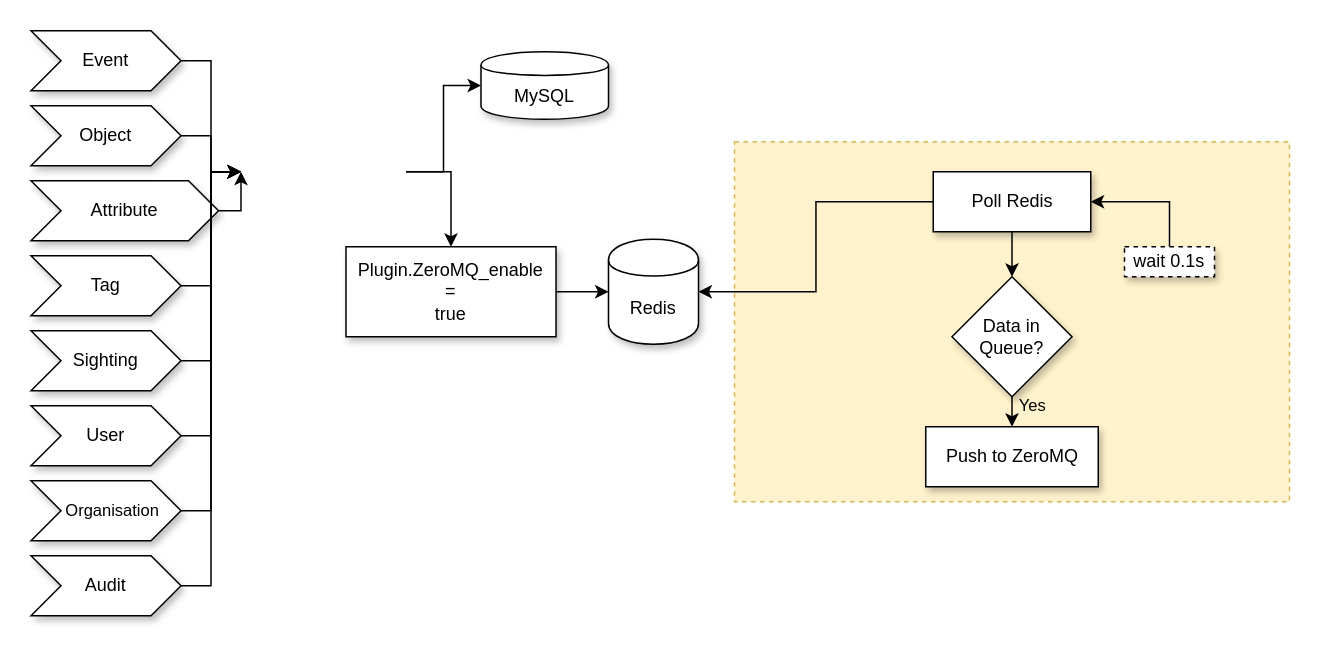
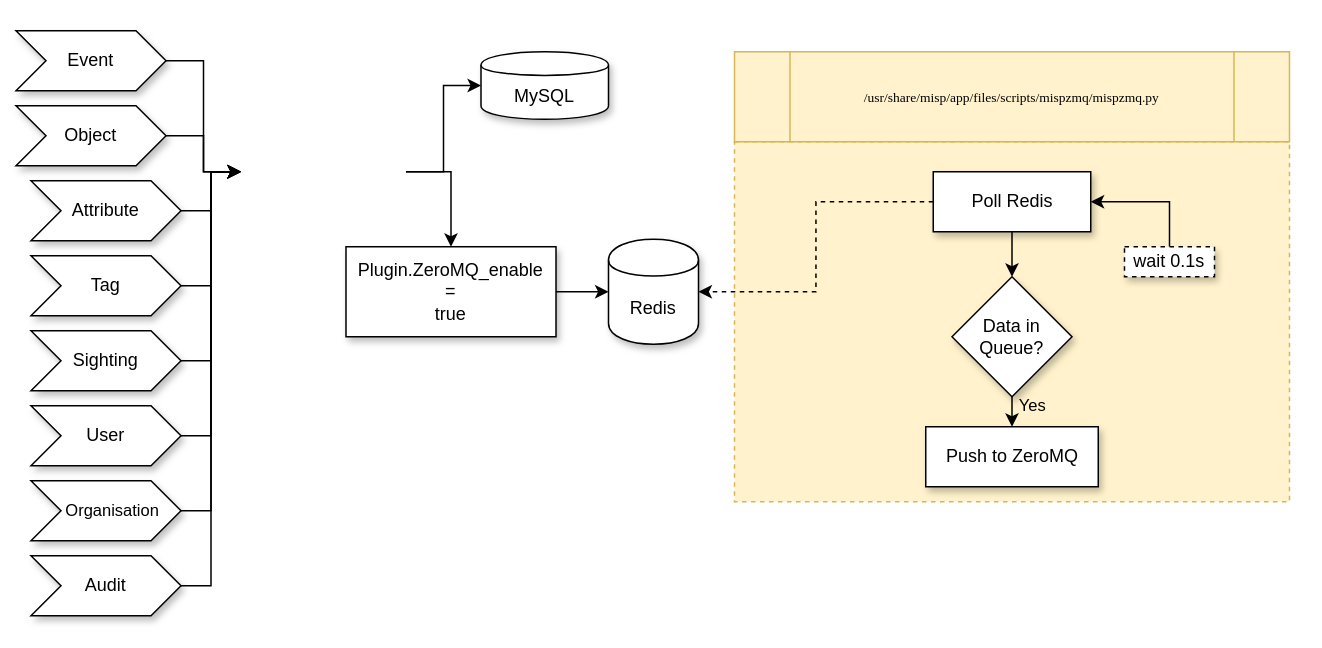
  <mxCell id="0" />
  <mxCell id="1" parent="0" />
  <mxCell id="2" value="" style="rounded=0;whiteSpace=wrap;html=1;dashed=1;fillColor=#fff2cc;strokeColor=#d6b656;" parent="1" vertex="1"><mxGeometry x="489" y="94" width="370" height="240" as="geometry" /></mxCell>
  <mxCell id="3" style="edgeStyle=orthogonalEdgeStyle;rounded=0;orthogonalLoop=1;jettySize=auto;html=1;exitX=1;exitY=0.5;exitDx=0;exitDy=0;entryX=0;entryY=0.5;entryDx=0;entryDy=0;" parent="1" source="5" target="7" edge="1"><mxGeometry relative="1" as="geometry" /></mxCell>
  <mxCell id="4" style="edgeStyle=orthogonalEdgeStyle;rounded=0;orthogonalLoop=1;jettySize=auto;html=1;exitX=1;exitY=0.5;exitDx=0;exitDy=0;entryX=0.5;entryY=0;entryDx=0;entryDy=0;" parent="1" source="5" target="21" edge="1"><mxGeometry relative="1" as="geometry" /></mxCell>
  <mxCell id="5" value="&lt;div&gt;&lt;meta http-equiv=&quot;content-type&quot; content=&quot;text/html; charset=utf-8&quot;&gt;&lt;img src=&quot;https://misp.software/assets/images/misp-small.png&quot; alt=&quot;https://misp.software/assets/images/misp-small.png&quot; class=&quot;transparent&quot;&gt;&lt;/div&gt;" style="text;whiteSpace=wrap;html=1;" parent="1" vertex="1"><mxGeometry x="160" y="69" width="110" height="90" as="geometry" /></mxCell>
  <mxCell id="6" style="edgeStyle=orthogonalEdgeStyle;rounded=0;orthogonalLoop=1;jettySize=auto;html=1;exitX=1;exitY=0.5;exitDx=0;exitDy=0;entryX=0;entryY=0.5;entryDx=0;entryDy=0;" parent="1" source="9" target="5" edge="1"><mxGeometry relative="1" as="geometry"><mxPoint x="90" y="114" as="sourcePoint" /></mxGeometry></mxCell>
  <mxCell id="7" value="MySQL" style="shape=cylinder;whiteSpace=wrap;html=1;boundedLbl=1;backgroundOutline=1;shadow=1;" parent="1" vertex="1"><mxGeometry x="320" y="34" width="85" height="45" as="geometry" /></mxCell>
  <mxCell id="8" value="Redis" style="shape=cylinder;whiteSpace=wrap;html=1;boundedLbl=1;backgroundOutline=1;shadow=1;" parent="1" vertex="1"><mxGeometry x="405" y="159" width="60" height="70" as="geometry" /></mxCell>
- <mxCell id="9" value="Object" style="shape=step;perimeter=stepPerimeter;whiteSpace=wrap;html=1;fixedSize=1;shadow=1;" parent="1" vertex="1"><mxGeometry x="20" y="70" width="100" height="40" as="geometry" /></mxCell>
+ <mxCell id="9" value="Object" style="shape=step;perimeter=stepPerimeter;whiteSpace=wrap;html=1;fixedSize=1;shadow=1;" parent="1" vertex="1"><mxGeometry x="10" y="70" width="100" height="40" as="geometry" /></mxCell>
+ <mxCell id="10" value="&lt;p class=&quot;p1&quot; style=&quot;margin: 0px ; font-stretch: normal ; line-height: normal ; font-family: &amp;#34;menlo&amp;#34;&quot;&gt;&lt;span class=&quot;s1&quot;&gt;&lt;font style=&quot;font-size: 9px&quot;&gt;/usr/share/misp/app/files/scripts/mispzmq/mispzmq.py&lt;/font&gt;&lt;/span&gt;&lt;/p&gt;" style="shape=process;whiteSpace=wrap;html=1;backgroundOutline=1;fillColor=#fff2cc;strokeColor=#d6b656;" parent="1" vertex="1"><mxGeometry x="489" y="34" width="370" height="60" as="geometry" /></mxCell>
  <mxCell id="11" style="edgeStyle=orthogonalEdgeStyle;rounded=0;orthogonalLoop=1;jettySize=auto;html=1;exitX=0.5;exitY=1;exitDx=0;exitDy=0;entryX=0.5;entryY=0;entryDx=0;entryDy=0;" parent="1" source="12" target="18" edge="1"><mxGeometry relative="1" as="geometry" /></mxCell>
  <mxCell id="12" value="Data in Queue?" style="rhombus;whiteSpace=wrap;html=1;shadow=1;" parent="1" vertex="1"><mxGeometry x="634" y="184" width="80" height="80" as="geometry" /></mxCell>
- <mxCell id="13" style="edgeStyle=orthogonalEdgeStyle;rounded=0;orthogonalLoop=1;jettySize=auto;html=1;exitX=0;exitY=0.5;exitDx=0;exitDy=0;entryX=1;entryY=0.5;entryDx=0;entryDy=0;" parent="1" source="15" target="8" edge="1"><mxGeometry relative="1" as="geometry" /></mxCell>
+ <mxCell id="13" style="edgeStyle=orthogonalEdgeStyle;rounded=0;orthogonalLoop=1;jettySize=auto;html=1;exitX=0;exitY=0.5;exitDx=0;exitDy=0;entryX=1;entryY=0.5;entryDx=0;entryDy=0;dashed=1;" parent="1" source="15" target="8" edge="1"><mxGeometry relative="1" as="geometry" /></mxCell>
  <mxCell id="14" style="edgeStyle=orthogonalEdgeStyle;rounded=0;orthogonalLoop=1;jettySize=auto;html=1;exitX=0.5;exitY=1;exitDx=0;exitDy=0;entryX=0.5;entryY=0;entryDx=0;entryDy=0;" parent="1" source="15" target="12" edge="1"><mxGeometry relative="1" as="geometry" /></mxCell>
  <mxCell id="15" value="Poll Redis" style="rounded=0;whiteSpace=wrap;html=1;shadow=1;" parent="1" vertex="1"><mxGeometry x="621.5" y="114" width="105" height="40" as="geometry" /></mxCell>
  <mxCell id="16" style="edgeStyle=orthogonalEdgeStyle;rounded=0;orthogonalLoop=1;jettySize=auto;html=1;exitX=0.5;exitY=0;exitDx=0;exitDy=0;entryX=1;entryY=0.5;entryDx=0;entryDy=0;" parent="1" source="17" target="15" edge="1"><mxGeometry relative="1" as="geometry" /></mxCell>
  <mxCell id="17" value="wait 0.1s" style="rounded=0;whiteSpace=wrap;html=1;shadow=1;dashed=1;" parent="1" vertex="1"><mxGeometry x="749" y="164" width="60" height="20" as="geometry" /></mxCell>
  <mxCell id="18" value="Push to ZeroMQ" style="rounded=0;whiteSpace=wrap;html=1;shadow=1;" parent="1" vertex="1"><mxGeometry x="616.5" y="284" width="115" height="40" as="geometry" /></mxCell>
  <mxCell id="19" value="&lt;font style=&quot;font-size: 11px&quot;&gt;Yes&lt;/font&gt;" style="text;html=1;strokeColor=none;fillColor=none;align=center;verticalAlign=middle;whiteSpace=wrap;rounded=0;dashed=1;" parent="1" vertex="1"><mxGeometry x="668" y="260" width="40" height="20" as="geometry" /></mxCell>
  <mxCell id="20" style="edgeStyle=orthogonalEdgeStyle;rounded=0;orthogonalLoop=1;jettySize=auto;html=1;exitX=1;exitY=0.5;exitDx=0;exitDy=0;entryX=0;entryY=0.5;entryDx=0;entryDy=0;" parent="1" source="21" target="8" edge="1"><mxGeometry relative="1" as="geometry" /></mxCell>
  <mxCell id="21" value="&lt;span&gt;Plugin.ZeroMQ_enable&lt;/span&gt;&lt;br&gt;&lt;span&gt;=&lt;/span&gt;&lt;br&gt;&lt;span&gt;true&lt;/span&gt;" style="rounded=0;whiteSpace=wrap;html=1;shadow=1;" parent="1" vertex="1"><mxGeometry x="230" y="164" width="140" height="60" as="geometry" /></mxCell>
  <mxCell id="22" style="edgeStyle=orthogonalEdgeStyle;rounded=0;orthogonalLoop=1;jettySize=auto;html=1;exitX=1;exitY=0.5;exitDx=0;exitDy=0;entryX=0;entryY=0.5;entryDx=0;entryDy=0;" edge="1" parent="1" source="23" target="5"><mxGeometry relative="1" as="geometry" /></mxCell>
- <mxCell id="23" value="Attribute" style="shape=step;perimeter=stepPerimeter;whiteSpace=wrap;html=1;fixedSize=1;shadow=1;" vertex="1" parent="1"><mxGeometry x="20" y="120" width="125" height="40" as="geometry" /></mxCell>
+ <mxCell id="23" value="Attribute" style="shape=step;perimeter=stepPerimeter;whiteSpace=wrap;html=1;fixedSize=1;shadow=1;" vertex="1" parent="1"><mxGeometry x="20" y="120" width="100" height="40" as="geometry" /></mxCell>
  <mxCell id="24" style="edgeStyle=orthogonalEdgeStyle;rounded=0;orthogonalLoop=1;jettySize=auto;html=1;exitX=1;exitY=0.5;exitDx=0;exitDy=0;entryX=0;entryY=0.5;entryDx=0;entryDy=0;" edge="1" parent="1" source="25" target="5"><mxGeometry relative="1" as="geometry" /></mxCell>
- <mxCell id="25" value="Event" style="shape=step;perimeter=stepPerimeter;whiteSpace=wrap;html=1;fixedSize=1;shadow=1;" vertex="1" parent="1"><mxGeometry x="20" y="20" width="100" height="40" as="geometry" /></mxCell>
+ <mxCell id="25" value="Event" style="shape=step;perimeter=stepPerimeter;whiteSpace=wrap;html=1;fixedSize=1;shadow=1;" vertex="1" parent="1"><mxGeometry x="10" y="20" width="100" height="40" as="geometry" /></mxCell>
  <mxCell id="26" style="edgeStyle=orthogonalEdgeStyle;rounded=0;orthogonalLoop=1;jettySize=auto;html=1;exitX=1;exitY=0.5;exitDx=0;exitDy=0;entryX=0;entryY=0.5;entryDx=0;entryDy=0;" edge="1" parent="1" source="27" target="5"><mxGeometry relative="1" as="geometry" /></mxCell>
  <mxCell id="27" value="Tag" style="shape=step;perimeter=stepPerimeter;whiteSpace=wrap;html=1;fixedSize=1;shadow=1;" vertex="1" parent="1"><mxGeometry x="20" y="170" width="100" height="40" as="geometry" /></mxCell>
  <mxCell id="28" style="edgeStyle=orthogonalEdgeStyle;rounded=0;orthogonalLoop=1;jettySize=auto;html=1;exitX=1;exitY=0.5;exitDx=0;exitDy=0;entryX=0;entryY=0.5;entryDx=0;entryDy=0;" edge="1" parent="1" source="29" target="5"><mxGeometry relative="1" as="geometry" /></mxCell>
  <mxCell id="29" value="Sighting" style="shape=step;perimeter=stepPerimeter;whiteSpace=wrap;html=1;fixedSize=1;shadow=1;" vertex="1" parent="1"><mxGeometry x="20" y="220" width="100" height="40" as="geometry" /></mxCell>
  <mxCell id="30" style="edgeStyle=orthogonalEdgeStyle;rounded=0;orthogonalLoop=1;jettySize=auto;html=1;exitX=1;exitY=0.5;exitDx=0;exitDy=0;entryX=0;entryY=0.5;entryDx=0;entryDy=0;" edge="1" parent="1" source="31" target="5"><mxGeometry relative="1" as="geometry" /></mxCell>
  <mxCell id="31" value="User" style="shape=step;perimeter=stepPerimeter;whiteSpace=wrap;html=1;fixedSize=1;shadow=1;" vertex="1" parent="1"><mxGeometry x="20" y="270" width="100" height="40" as="geometry" /></mxCell>
  <mxCell id="32" style="edgeStyle=orthogonalEdgeStyle;rounded=0;orthogonalLoop=1;jettySize=auto;html=1;exitX=1;exitY=0.5;exitDx=0;exitDy=0;entryX=0;entryY=0.5;entryDx=0;entryDy=0;" edge="1" parent="1" source="33" target="5"><mxGeometry relative="1" as="geometry" /></mxCell>
  <mxCell id="33" value="Audit" style="shape=step;perimeter=stepPerimeter;whiteSpace=wrap;html=1;fixedSize=1;shadow=1;" vertex="1" parent="1"><mxGeometry x="20" y="370" width="100" height="40" as="geometry" /></mxCell>
  <mxCell id="34" style="edgeStyle=orthogonalEdgeStyle;rounded=0;orthogonalLoop=1;jettySize=auto;html=1;exitX=1;exitY=0.5;exitDx=0;exitDy=0;entryX=0;entryY=0.5;entryDx=0;entryDy=0;" edge="1" parent="1" source="35" target="5"><mxGeometry relative="1" as="geometry" /></mxCell>
  <mxCell id="35" value="&lt;font style=&quot;font-size: 11px&quot;&gt;&amp;nbsp; &amp;nbsp;Organisation&lt;/font&gt;" style="shape=step;perimeter=stepPerimeter;whiteSpace=wrap;html=1;fixedSize=1;shadow=1;" vertex="1" parent="1"><mxGeometry x="20" y="320" width="100" height="40" as="geometry" /></mxCell>
